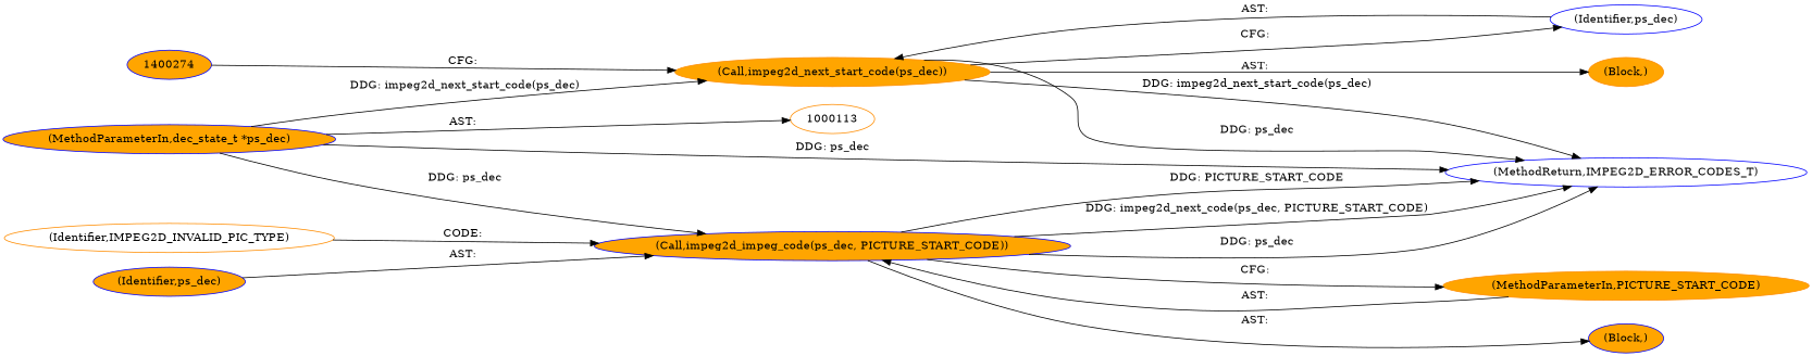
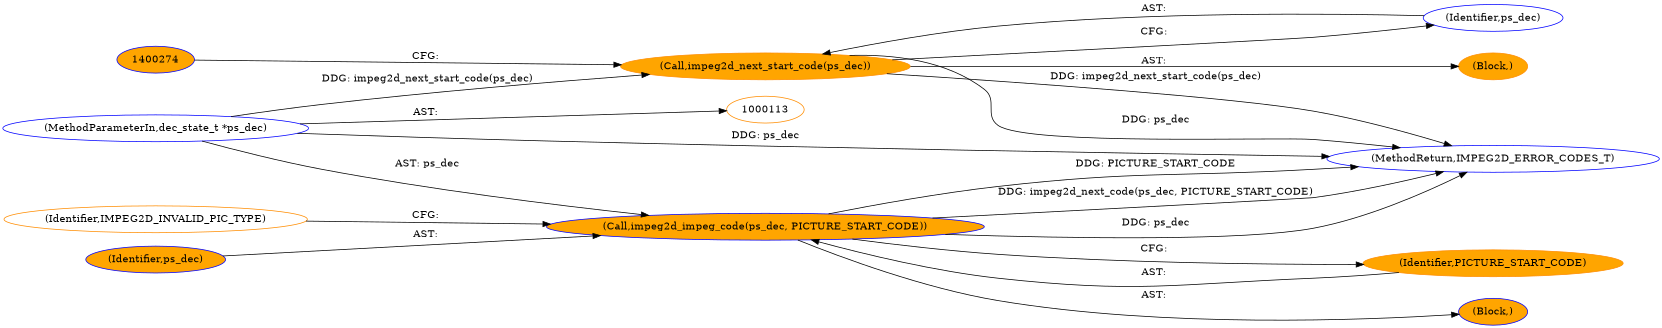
  digraph {
    rankdir=LR
    node [color=blue fillcolor=orange style=filled]
-   n1 [label="(MethodParameterIn,dec_state_t *ps_dec)"]
+   n1 [fillcolor=white label="(MethodParameterIn,dec_state_t *ps_dec)"]
    n2 [label="(Call,impeg2d_impeg_code(ps_dec, PICTURE_START_CODE))"]
    n3 [color=darkorange label="(Call,impeg2d_next_start_code(ps_dec))"]
    n4 [fillcolor=white label="(MethodReturn,IMPEG2D_ERROR_CODES_T)"]
    1000113 [color=darkorange fillcolor=white]
-   n6 [color=darkorange label="(MethodParameterIn,PICTURE_START_CODE)"]
+   n6 [color=darkorange label="(Identifier,PICTURE_START_CODE)"]
    n7 [label="(Block,)"]
    n8 [color=darkorange label="(Block,)"]
    n9 [fillcolor=white label="(Identifier,ps_dec)"]
    n10 [label="(Identifier,ps_dec)"]
    n11 [color=darkorange fillcolor=white label="(Identifier,IMPEG2D_INVALID_PIC_TYPE)"]
    n12 [label=1400274]
-   n1 -> n2 [label="DDG: ps_dec"]
+   n1 -> n2 [label="AST: ps_dec"]
    n1 -> n3 [label="DDG: impeg2d_next_start_code(ps_dec)"]
    n1 -> n4 [label="DDG: ps_dec"]
    n1 -> 1000113 [label="AST: "]
    n2 -> n4 [label="DDG: impeg2d_next_code(ps_dec, PICTURE_START_CODE)"]
    n2 -> n4 [label="DDG: ps_dec"]
    n2 -> n4 [label="DDG: PICTURE_START_CODE"]
    n2 -> n6 [label="CFG: "]
    n2 -> n7 [label="AST: "]
    n3 -> n4 [label="DDG: impeg2d_next_start_code(ps_dec)"]
    n3 -> n4 [label="DDG: ps_dec"]
    n3 -> n8 [label="AST: "]
    n3 -> n9 [label="CFG: "]
    n6 -> n2 [label="AST: "]
    n9 -> n3 [label="AST: "]
    n10 -> n2 [label="AST: "]
-   n11 -> n2 [label="CODE: "]
+   n11 -> n2 [label="CFG: "]
    n12 -> n3 [label="CFG: "]
  }
